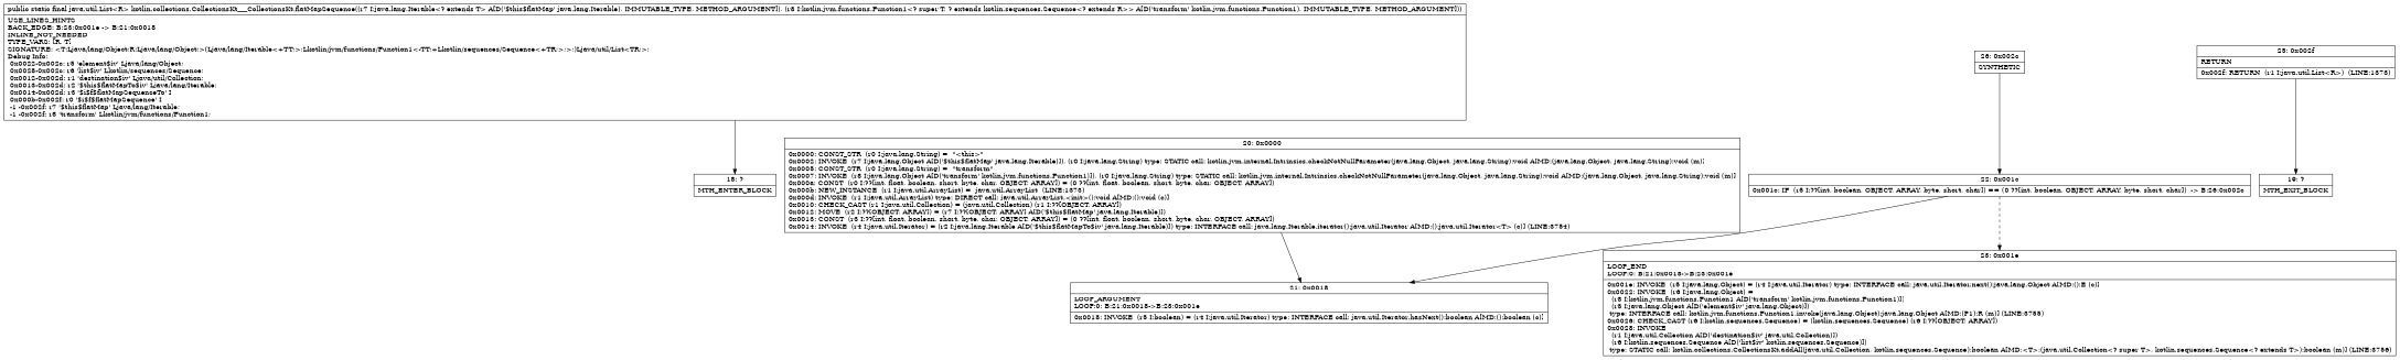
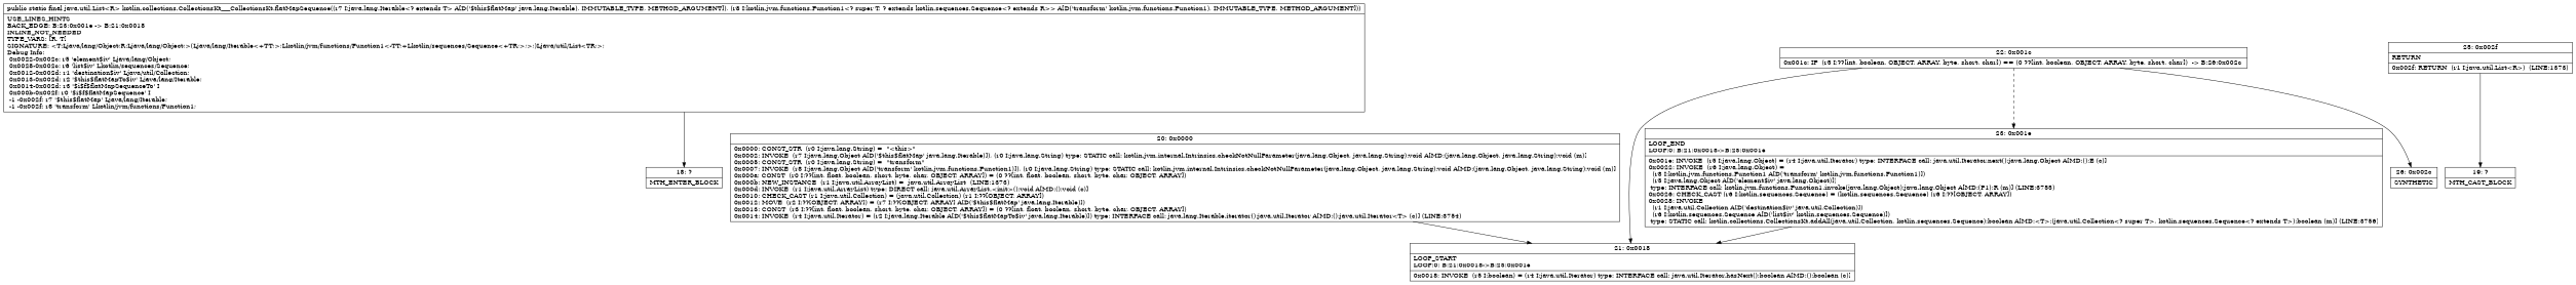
  digraph {
    node [shape=record]
    n1 [label="{18\:\ ?|MTH_ENTER_BLOCK\l}"]
    n2 [label="{20\:\ 0x0000|0x0000: CONST_STR  (r0 I:java.lang.String) =  \"\<this\>\" \l0x0002: INVOKE  (r7 I:java.lang.Object A[D('$this$flatMap' java.lang.Iterable)]), (r0 I:java.lang.String) type: STATIC call: kotlin.jvm.internal.Intrinsics.checkNotNullParameter(java.lang.Object, java.lang.String):void A[MD:(java.lang.Object, java.lang.String):void (m)]\l0x0005: CONST_STR  (r0 I:java.lang.String) =  \"transform\" \l0x0007: INVOKE  (r8 I:java.lang.Object A[D('transform' kotlin.jvm.functions.Function1)]), (r0 I:java.lang.String) type: STATIC call: kotlin.jvm.internal.Intrinsics.checkNotNullParameter(java.lang.Object, java.lang.String):void A[MD:(java.lang.Object, java.lang.String):void (m)]\l0x000a: CONST  (r0 I:??[int, float, boolean, short, byte, char, OBJECT, ARRAY]) = (0 ??[int, float, boolean, short, byte, char, OBJECT, ARRAY]) \l0x000b: NEW_INSTANCE  (r1 I:java.util.ArrayList) =  java.util.ArrayList  (LINE:1373)\l0x000d: INVOKE  (r1 I:java.util.ArrayList) type: DIRECT call: java.util.ArrayList.\<init\>():void A[MD:():void (c)]\l0x0010: CHECK_CAST (r1 I:java.util.Collection) = (java.util.Collection) (r1 I:??[OBJECT, ARRAY]) \l0x0012: MOVE  (r2 I:??[OBJECT, ARRAY]) = (r7 I:??[OBJECT, ARRAY] A[D('$this$flatMap' java.lang.Iterable)]) \l0x0013: CONST  (r3 I:??[int, float, boolean, short, byte, char, OBJECT, ARRAY]) = (0 ??[int, float, boolean, short, byte, char, OBJECT, ARRAY]) \l0x0014: INVOKE  (r4 I:java.util.Iterator) = (r2 I:java.lang.Iterable A[D('$this$flatMapTo$iv' java.lang.Iterable)]) type: INTERFACE call: java.lang.Iterable.iterator():java.util.Iterator A[MD:():java.util.Iterator\<T\> (c)] (LINE:3754)\l}"]
-   n3 [label="{21\:\ 0x0018|LOOP_ARGUMENT\lLOOP:0: B:21:0x0018\-\>B:23:0x001e\l|0x0018: INVOKE  (r5 I:boolean) = (r4 I:java.util.Iterator) type: INTERFACE call: java.util.Iterator.hasNext():boolean A[MD:():boolean (c)]\l}"]
+   n3 [label="{21\:\ 0x0018|LOOP_START\lLOOP:0: B:21:0x0018\-\>B:23:0x001e\l|0x0018: INVOKE  (r5 I:boolean) = (r4 I:java.util.Iterator) type: INTERFACE call: java.util.Iterator.hasNext():boolean A[MD:():boolean (c)]\l}"]
    n4 [label="{22\:\ 0x001c|0x001c: IF  (r5 I:??[int, boolean, OBJECT, ARRAY, byte, short, char]) == (0 ??[int, boolean, OBJECT, ARRAY, byte, short, char])  \-\> B:26:0x002c \l}"]
    n5 [label="{23\:\ 0x001e|LOOP_END\lLOOP:0: B:21:0x0018\-\>B:23:0x001e\l|0x001e: INVOKE  (r5 I:java.lang.Object) = (r4 I:java.util.Iterator) type: INTERFACE call: java.util.Iterator.next():java.lang.Object A[MD:():E (c)]\l0x0022: INVOKE  (r6 I:java.lang.Object) = \l  (r8 I:kotlin.jvm.functions.Function1 A[D('transform' kotlin.jvm.functions.Function1)])\l  (r5 I:java.lang.Object A[D('element$iv' java.lang.Object)])\l type: INTERFACE call: kotlin.jvm.functions.Function1.invoke(java.lang.Object):java.lang.Object A[MD:(P1):R (m)] (LINE:3755)\l0x0026: CHECK_CAST (r6 I:kotlin.sequences.Sequence) = (kotlin.sequences.Sequence) (r6 I:??[OBJECT, ARRAY]) \l0x0028: INVOKE  \l  (r1 I:java.util.Collection A[D('destination$iv' java.util.Collection)])\l  (r6 I:kotlin.sequences.Sequence A[D('list$iv' kotlin.sequences.Sequence)])\l type: STATIC call: kotlin.collections.CollectionsKt.addAll(java.util.Collection, kotlin.sequences.Sequence):boolean A[MD:\<T\>:(java.util.Collection\<? super T\>, kotlin.sequences.Sequence\<? extends T\>):boolean (m)] (LINE:3756)\l}"]
    n6 [label="{26\:\ 0x002c|SYNTHETIC\l}"]
    n7 [label="{25\:\ 0x002f|RETURN\l|0x002f: RETURN  (r1 I:java.util.List\<R\>)  (LINE:1373)\l}"]
-   n8 [label="{19\:\ ?|MTH_EXIT_BLOCK\l}"]
+   n8 [label="{19\:\ ?|MTH_CAST_BLOCK\l}"]
    n9 [label="{public static final java.util.List\<R\> kotlin.collections.CollectionsKt___CollectionsKt.flatMapSequence((r7 I:java.lang.Iterable\<? extends T\> A[D('$this$flatMap' java.lang.Iterable), IMMUTABLE_TYPE, METHOD_ARGUMENT]), (r8 I:kotlin.jvm.functions.Function1\<? super T, ? extends kotlin.sequences.Sequence\<? extends R\>\> A[D('transform' kotlin.jvm.functions.Function1), IMMUTABLE_TYPE, METHOD_ARGUMENT]))  | USE_LINES_HINTS\lBACK_EDGE: B:23:0x001e \-\> B:21:0x0018\lINLINE_NOT_NEEDED\lTYPE_VARS: [R, T]\lSIGNATURE: \<T:Ljava\/lang\/Object;R:Ljava\/lang\/Object;\>(Ljava\/lang\/Iterable\<+TT;\>;Lkotlin\/jvm\/functions\/Function1\<\-TT;+Lkotlin\/sequences\/Sequence\<+TR;\>;\>;)Ljava\/util\/List\<TR;\>;\lDebug Info:\l  0x0022\-0x002c: r5 'element$iv' Ljava\/lang\/Object;\l  0x0028\-0x002c: r6 'list$iv' Lkotlin\/sequences\/Sequence;\l  0x0012\-0x002d: r1 'destination$iv' Ljava\/util\/Collection;\l  0x0013\-0x002d: r2 '$this$flatMapTo$iv' Ljava\/lang\/Iterable;\l  0x0014\-0x002d: r3 '$i$f$flatMapSequenceTo' I\l  0x000b\-0x002f: r0 '$i$f$flatMapSequence' I\l  \-1 \-0x002f: r7 '$this$flatMap' Ljava\/lang\/Iterable;\l  \-1 \-0x002f: r8 'transform' Lkotlin\/jvm\/functions\/Function1;\l}"]
    n2 -> n3
    n4 -> n3
    n4 -> n5 [style=dashed]
-   n6 -> n4
+   n4 -> n6
+   n5 -> n3
    n7 -> n8
    n9 -> n1
  }
